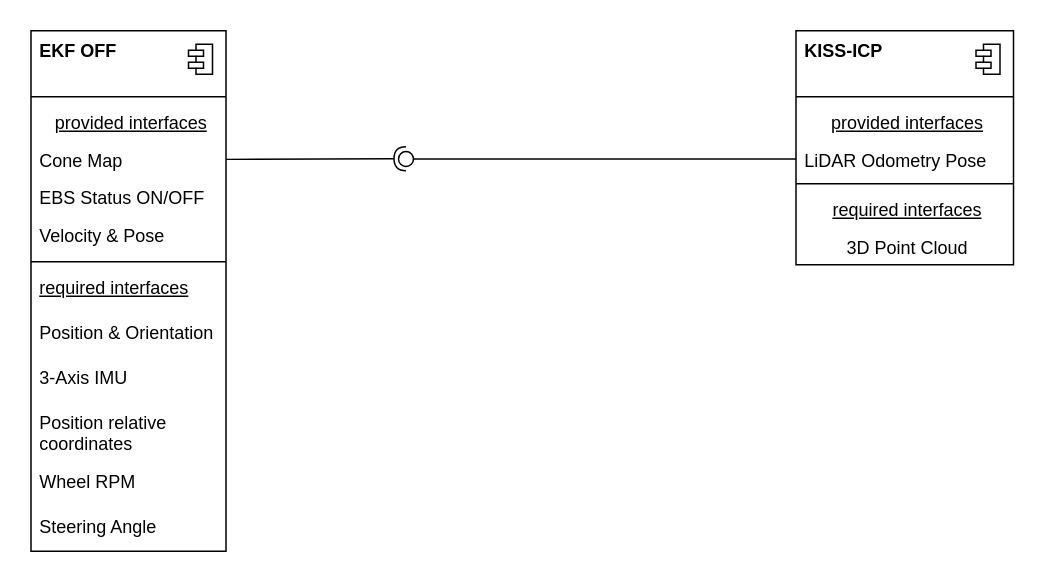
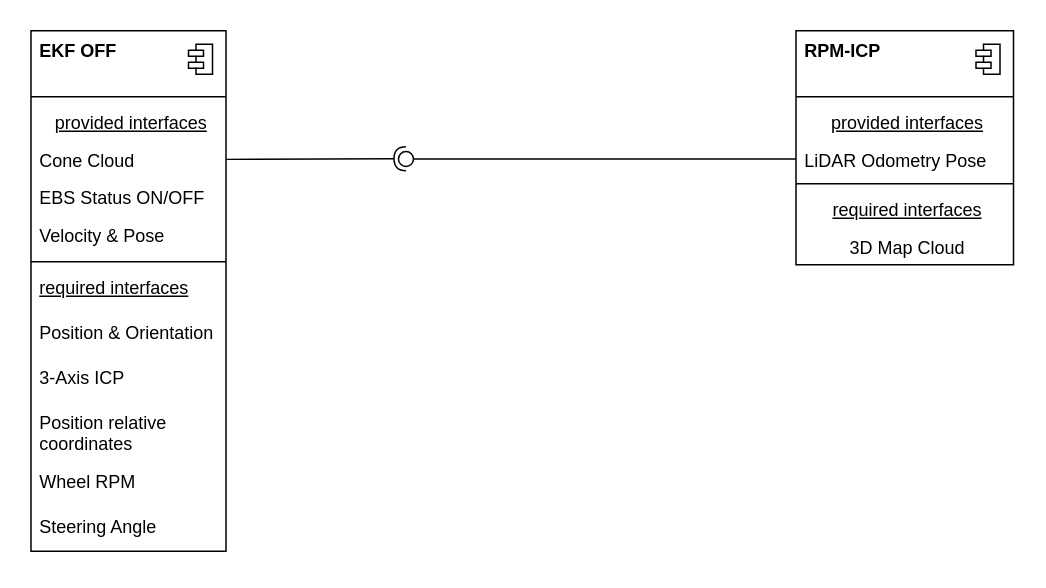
  <mxCell id="0" />
  <mxCell id="1" parent="0" />
  <mxCell id="2" value="" style="ellipse;whiteSpace=wrap;html=1;align=center;aspect=fixed;fillColor=none;strokeColor=none;resizable=0;perimeter=centerPerimeter;rotatable=0;allowArrows=0;points=[];outlineConnect=1;" parent="1" vertex="1"><mxGeometry x="57" y="360" width="10" height="10" as="geometry" /></mxCell>
  <mxCell id="3" value="" style="fontStyle=1;align=center;verticalAlign=top;childLayout=stackLayout;horizontal=1;horizontalStack=0;resizeParent=1;resizeParentMax=0;resizeLast=0;marginBottom=0;" parent="1" vertex="1"><mxGeometry x="530" y="20" width="145" height="156" as="geometry" /></mxCell>
- <mxCell id="4" value="&lt;b&gt;KISS-ICP&lt;/b&gt;" style="html=1;align=left;spacingLeft=4;verticalAlign=top;strokeColor=none;fillColor=none;whiteSpace=wrap;" parent="3" vertex="1"><mxGeometry width="145" height="40" as="geometry" /></mxCell>
+ <mxCell id="4" value="&lt;b&gt;RPM-ICP&lt;/b&gt;" style="html=1;align=left;spacingLeft=4;verticalAlign=top;strokeColor=none;fillColor=none;whiteSpace=wrap;" parent="3" vertex="1"><mxGeometry width="145" height="40" as="geometry" /></mxCell>
  <mxCell id="5" value="" style="shape=module;jettyWidth=10;jettyHeight=4;" parent="4" vertex="1"><mxGeometry x="1" width="16" height="20" relative="1" as="geometry"><mxPoint x="-25" y="9" as="offset" /></mxGeometry></mxCell>
  <mxCell id="6" value="" style="line;strokeWidth=1;fillColor=none;align=left;verticalAlign=middle;spacingTop=-1;spacingLeft=3;spacingRight=3;rotatable=0;labelPosition=right;points=[];portConstraint=eastwest;" parent="3" vertex="1"><mxGeometry y="40" width="145" height="8" as="geometry" /></mxCell>
  <mxCell id="7" value="&lt;u&gt;provided interfaces&lt;/u&gt;" style="html=1;align=center;spacingLeft=4;verticalAlign=top;strokeColor=none;fillColor=none;whiteSpace=wrap;" parent="3" vertex="1"><mxGeometry y="48" width="145" height="25" as="geometry" /></mxCell>
  <mxCell id="8" value="LiDAR Odometry Pose" style="html=1;align=left;spacingLeft=4;verticalAlign=top;strokeColor=none;fillColor=none;whiteSpace=wrap;" parent="3" vertex="1"><mxGeometry y="73" width="145" height="25" as="geometry" /></mxCell>
  <mxCell id="9" value="" style="line;strokeWidth=1;fillColor=none;align=left;verticalAlign=middle;spacingTop=-1;spacingLeft=3;spacingRight=3;rotatable=0;labelPosition=right;points=[];portConstraint=eastwest;" parent="3" vertex="1"><mxGeometry y="98" width="145" height="8" as="geometry" /></mxCell>
  <mxCell id="10" value="&lt;u&gt;required interfaces&lt;/u&gt;" style="html=1;align=center;spacingLeft=4;verticalAlign=top;strokeColor=none;fillColor=none;whiteSpace=wrap;" parent="3" vertex="1"><mxGeometry y="106" width="145" height="25" as="geometry" /></mxCell>
- <mxCell id="11" value="3D Point Cloud" style="html=1;align=center;spacingLeft=4;verticalAlign=top;strokeColor=none;fillColor=none;whiteSpace=wrap;" parent="3" vertex="1"><mxGeometry y="131" width="145" height="25" as="geometry" /></mxCell>
+ <mxCell id="11" value="3D Map Cloud" style="html=1;align=center;spacingLeft=4;verticalAlign=top;strokeColor=none;fillColor=none;whiteSpace=wrap;" parent="3" vertex="1"><mxGeometry y="131" width="145" height="25" as="geometry" /></mxCell>
  <mxCell id="12" value="" style="fontStyle=1;align=center;verticalAlign=top;childLayout=stackLayout;horizontal=1;horizontalStack=0;resizeParent=1;resizeParentMax=0;resizeLast=0;marginBottom=0;" parent="1" vertex="1"><mxGeometry x="20" y="20" width="130" height="347" as="geometry" /></mxCell>
  <mxCell id="13" value="&lt;b&gt;EKF OFF&lt;/b&gt;" style="html=1;align=left;spacingLeft=4;verticalAlign=top;strokeColor=none;fillColor=none;whiteSpace=wrap;" parent="12" vertex="1"><mxGeometry width="130" height="40" as="geometry" /></mxCell>
  <mxCell id="14" value="" style="shape=module;jettyWidth=10;jettyHeight=4;" parent="13" vertex="1"><mxGeometry x="1" width="16" height="20" relative="1" as="geometry"><mxPoint x="-25" y="9" as="offset" /></mxGeometry></mxCell>
  <mxCell id="15" value="" style="line;strokeWidth=1;fillColor=none;align=left;verticalAlign=middle;spacingTop=-1;spacingLeft=3;spacingRight=3;rotatable=0;labelPosition=right;points=[];portConstraint=eastwest;" parent="12" vertex="1"><mxGeometry y="40" width="130" height="8" as="geometry" /></mxCell>
  <mxCell id="16" value="&lt;u&gt;provided interfaces&lt;/u&gt;" style="html=1;align=center;spacingLeft=4;verticalAlign=top;strokeColor=none;fillColor=none;whiteSpace=wrap;" parent="12" vertex="1"><mxGeometry y="48" width="130" height="25" as="geometry" /></mxCell>
- <mxCell id="17" value="Cone Map" style="html=1;align=left;spacingLeft=4;verticalAlign=top;strokeColor=none;fillColor=none;whiteSpace=wrap;" parent="12" vertex="1"><mxGeometry y="73" width="130" height="25" as="geometry" /></mxCell>
+ <mxCell id="17" value="Cone Cloud" style="html=1;align=left;spacingLeft=4;verticalAlign=top;strokeColor=none;fillColor=none;whiteSpace=wrap;" parent="12" vertex="1"><mxGeometry y="73" width="130" height="25" as="geometry" /></mxCell>
  <mxCell id="18" value="EBS Status ON/OFF" style="html=1;align=left;spacingLeft=4;verticalAlign=top;strokeColor=none;fillColor=none;whiteSpace=wrap;spacingRight=4;fontFamily=Helvetica;fontSize=12;fontColor=default;" parent="12" vertex="1"><mxGeometry y="98" width="130" height="25" as="geometry" /></mxCell>
  <mxCell id="19" value="Velocity &amp;amp; Pose" style="html=1;align=left;spacingLeft=4;verticalAlign=top;strokeColor=none;fillColor=none;whiteSpace=wrap;" parent="12" vertex="1"><mxGeometry y="123" width="130" height="27" as="geometry" /></mxCell>
  <mxCell id="20" value="" style="line;strokeWidth=1;fillColor=none;align=left;verticalAlign=middle;spacingTop=-1;spacingLeft=3;spacingRight=3;rotatable=0;labelPosition=right;points=[];portConstraint=eastwest;" parent="12" vertex="1"><mxGeometry y="150" width="130" height="8" as="geometry" /></mxCell>
  <mxCell id="21" value="&lt;u&gt;required interfaces&lt;/u&gt;" style="html=1;align=left;spacingLeft=4;verticalAlign=top;strokeColor=none;fillColor=none;whiteSpace=wrap;" parent="12" vertex="1"><mxGeometry y="158" width="130" height="30" as="geometry" /></mxCell>
  <mxCell id="22" value="Position &amp;amp; Orientation" style="html=1;align=left;spacingLeft=4;verticalAlign=top;strokeColor=none;fillColor=none;whiteSpace=wrap;" parent="12" vertex="1"><mxGeometry y="188" width="130" height="30" as="geometry" /></mxCell>
- <mxCell id="23" value="3-Axis IMU" style="html=1;align=left;spacingLeft=4;verticalAlign=top;strokeColor=none;fillColor=none;whiteSpace=wrap;" parent="12" vertex="1"><mxGeometry y="218" width="130" height="30" as="geometry" /></mxCell>
+ <mxCell id="23" value="3-Axis ICP" style="html=1;align=left;spacingLeft=4;verticalAlign=top;strokeColor=none;fillColor=none;whiteSpace=wrap;" parent="12" vertex="1"><mxGeometry y="218" width="130" height="30" as="geometry" /></mxCell>
  <mxCell id="24" value="Position relative coordinates" style="html=1;align=left;spacingLeft=4;verticalAlign=top;strokeColor=none;fillColor=none;whiteSpace=wrap;" parent="12" vertex="1"><mxGeometry y="248" width="130" height="39" as="geometry" /></mxCell>
  <mxCell id="25" value="Wheel RPM" style="html=1;align=left;spacingLeft=4;verticalAlign=top;strokeColor=none;fillColor=none;whiteSpace=wrap;" parent="12" vertex="1"><mxGeometry y="287" width="130" height="30" as="geometry" /></mxCell>
  <mxCell id="26" value="Steering Angle" style="html=1;align=left;spacingLeft=4;verticalAlign=top;strokeColor=none;fillColor=none;whiteSpace=wrap;" parent="12" vertex="1"><mxGeometry y="317" width="130" height="30" as="geometry" /></mxCell>
  <mxCell id="27" value="" style="rounded=0;orthogonalLoop=1;jettySize=auto;html=1;endArrow=halfCircle;endFill=0;endSize=6;strokeWidth=1;sketch=0;exitX=1;exitY=0.5;exitDx=0;exitDy=0;" parent="1" edge="1"><mxGeometry relative="1" as="geometry"><mxPoint x="150" y="105.75" as="sourcePoint" /><mxPoint x="270" y="105.25" as="targetPoint" /></mxGeometry></mxCell>
  <mxCell id="28" value="" style="rounded=0;orthogonalLoop=1;jettySize=auto;html=1;endArrow=oval;endFill=0;sketch=0;sourcePerimeterSpacing=0;targetPerimeterSpacing=0;endSize=10;exitX=0;exitY=0.5;exitDx=0;exitDy=0;" parent="1" source="8" target="29" edge="1"><mxGeometry relative="1" as="geometry"><mxPoint x="277" y="105" as="sourcePoint" /></mxGeometry></mxCell>
  <mxCell id="29" value="" style="ellipse;whiteSpace=wrap;html=1;align=center;aspect=fixed;fillColor=none;strokeColor=none;resizable=0;perimeter=centerPerimeter;rotatable=0;allowArrows=0;points=[];outlineConnect=1;" parent="1" vertex="1"><mxGeometry x="265" y="100.5" width="10" height="10" as="geometry" /></mxCell>
